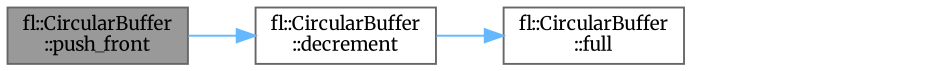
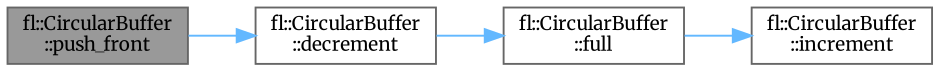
  digraph {
    fontname=Merriweather
    rankdir=LR
    node [color=grey40 fillcolor=white fontname=Merriweather fontsize=10 shape=box style=filled]
    edge [color=steelblue1 fontname=Merriweather fontsize=10 labelfontname=Helvetica labelfontsize=10 style=solid]
    n1 [color=gray40 fillcolor=grey60 fontcolor=black height=0.2 label="fl::CircularBuffer\l::push_front" width=0.4]
    n2 [height=0.2 label="fl::CircularBuffer\l::decrement" width=0.4]
    n3 [height=0.2 label="fl::CircularBuffer\l::full" width=0.4]
+   n4 [height=0.2 label="fl::CircularBuffer\l::increment" width=0.4]
    n1 -> n2
    n2 -> n3
+   n3 -> n4
  }
